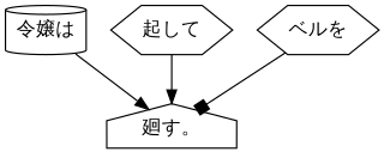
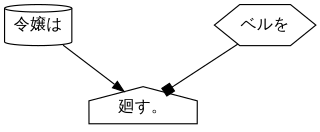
  digraph {
    fontname="DejaVu Serif"
    node [fontname="DejaVu Serif" shape=hexagon]
    edge [arrowhead=normal fontname="DejaVu Serif"]
    n1 [label="令嬢は" shape=cylinder]
    n2 [label="廻す。" shape=house]
-   n3 [label="起して"]
    n4 [label="ベルを"]
    n1 -> n2
-   n3 -> n2
    n4 -> n2 [arrowhead=box]
  }
